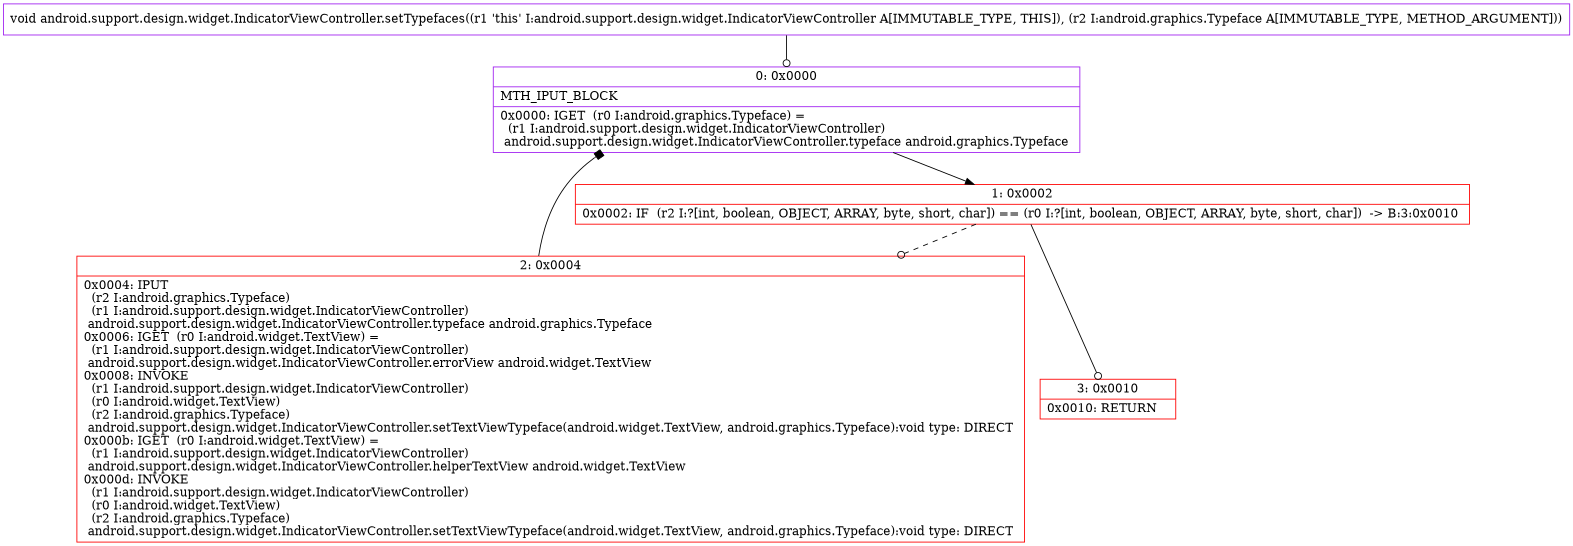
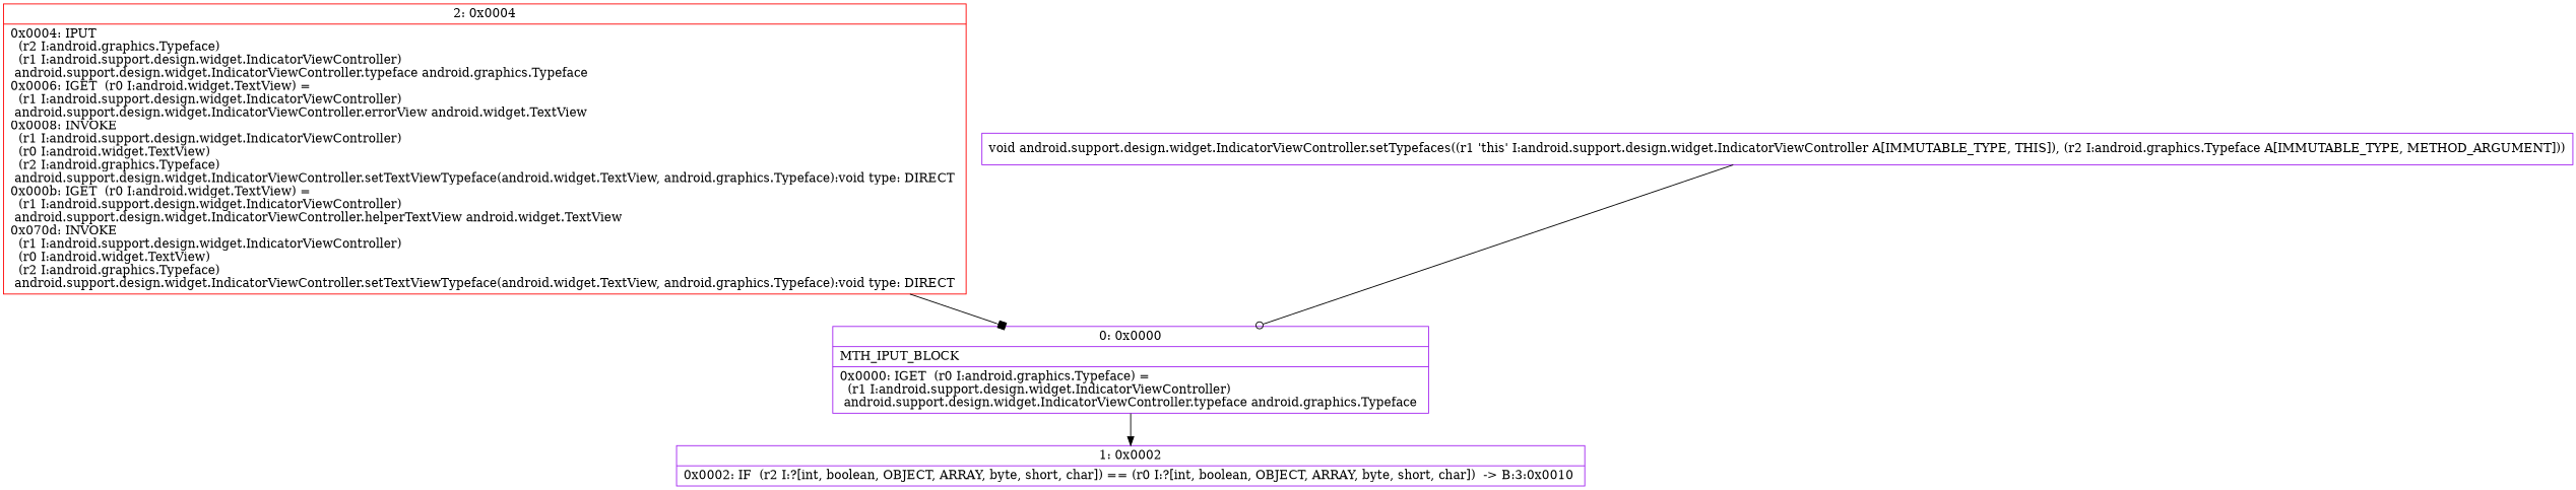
  digraph {
    node [color=purple shape=record]
    edge [arrowhead=odot]
    n1 [label="{0\:\ 0x0000|MTH_IPUT_BLOCK\l|0x0000: IGET  (r0 I:android.graphics.Typeface) = \l  (r1 I:android.support.design.widget.IndicatorViewController)\l android.support.design.widget.IndicatorViewController.typeface android.graphics.Typeface \l}"]
-   n2 [color=red label="{1\:\ 0x0002|0x0002: IF  (r2 I:?[int, boolean, OBJECT, ARRAY, byte, short, char]) == (r0 I:?[int, boolean, OBJECT, ARRAY, byte, short, char])  \-\> B:3:0x0010 \l}"]
-   n3 [color=red label="{2\:\ 0x0004|0x0004: IPUT  \l  (r2 I:android.graphics.Typeface)\l  (r1 I:android.support.design.widget.IndicatorViewController)\l android.support.design.widget.IndicatorViewController.typeface android.graphics.Typeface \l0x0006: IGET  (r0 I:android.widget.TextView) = \l  (r1 I:android.support.design.widget.IndicatorViewController)\l android.support.design.widget.IndicatorViewController.errorView android.widget.TextView \l0x0008: INVOKE  \l  (r1 I:android.support.design.widget.IndicatorViewController)\l  (r0 I:android.widget.TextView)\l  (r2 I:android.graphics.Typeface)\l android.support.design.widget.IndicatorViewController.setTextViewTypeface(android.widget.TextView, android.graphics.Typeface):void type: DIRECT \l0x000b: IGET  (r0 I:android.widget.TextView) = \l  (r1 I:android.support.design.widget.IndicatorViewController)\l android.support.design.widget.IndicatorViewController.helperTextView android.widget.TextView \l0x000d: INVOKE  \l  (r1 I:android.support.design.widget.IndicatorViewController)\l  (r0 I:android.widget.TextView)\l  (r2 I:android.graphics.Typeface)\l android.support.design.widget.IndicatorViewController.setTextViewTypeface(android.widget.TextView, android.graphics.Typeface):void type: DIRECT \l}"]
-   n4 [color=red label="{3\:\ 0x0010|0x0010: RETURN   \l}"]
+   n2 [label="{1\:\ 0x0002|0x0002: IF  (r2 I:?[int, boolean, OBJECT, ARRAY, byte, short, char]) == (r0 I:?[int, boolean, OBJECT, ARRAY, byte, short, char])  \-\> B:3:0x0010 \l}"]
+   n3 [color=red label="{2\:\ 0x0004|0x0004: IPUT  \l  (r2 I:android.graphics.Typeface)\l  (r1 I:android.support.design.widget.IndicatorViewController)\l android.support.design.widget.IndicatorViewController.typeface android.graphics.Typeface \l0x0006: IGET  (r0 I:android.widget.TextView) = \l  (r1 I:android.support.design.widget.IndicatorViewController)\l android.support.design.widget.IndicatorViewController.errorView android.widget.TextView \l0x0008: INVOKE  \l  (r1 I:android.support.design.widget.IndicatorViewController)\l  (r0 I:android.widget.TextView)\l  (r2 I:android.graphics.Typeface)\l android.support.design.widget.IndicatorViewController.setTextViewTypeface(android.widget.TextView, android.graphics.Typeface):void type: DIRECT \l0x000b: IGET  (r0 I:android.widget.TextView) = \l  (r1 I:android.support.design.widget.IndicatorViewController)\l android.support.design.widget.IndicatorViewController.helperTextView android.widget.TextView \l0x070d: INVOKE  \l  (r1 I:android.support.design.widget.IndicatorViewController)\l  (r0 I:android.widget.TextView)\l  (r2 I:android.graphics.Typeface)\l android.support.design.widget.IndicatorViewController.setTextViewTypeface(android.widget.TextView, android.graphics.Typeface):void type: DIRECT \l}"]
    n5 [label="{void android.support.design.widget.IndicatorViewController.setTypefaces((r1 'this' I:android.support.design.widget.IndicatorViewController A[IMMUTABLE_TYPE, THIS]), (r2 I:android.graphics.Typeface A[IMMUTABLE_TYPE, METHOD_ARGUMENT])) }"]
    n1 -> n2 [arrowhead=normal]
-   n2 -> n3 [style=dashed]
-   n2 -> n4
    n3 -> n1 [arrowhead=box]
    n5 -> n1
  }
